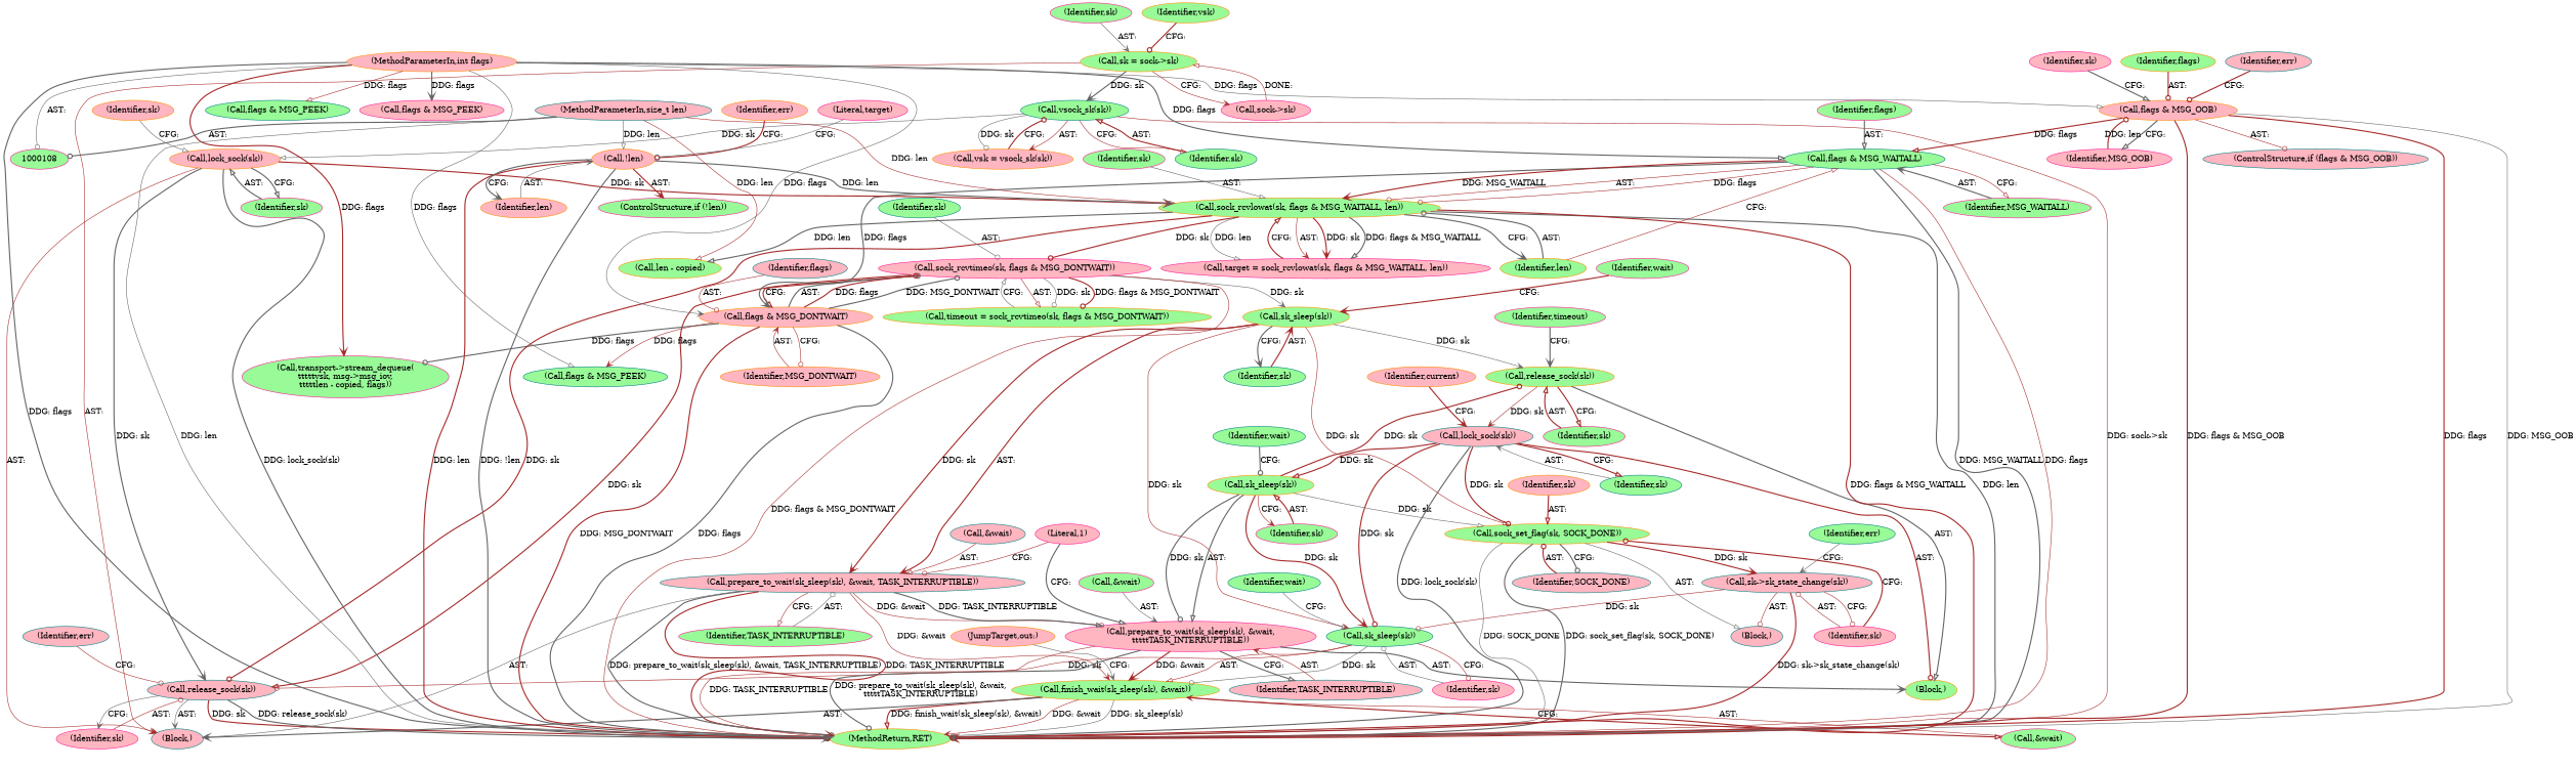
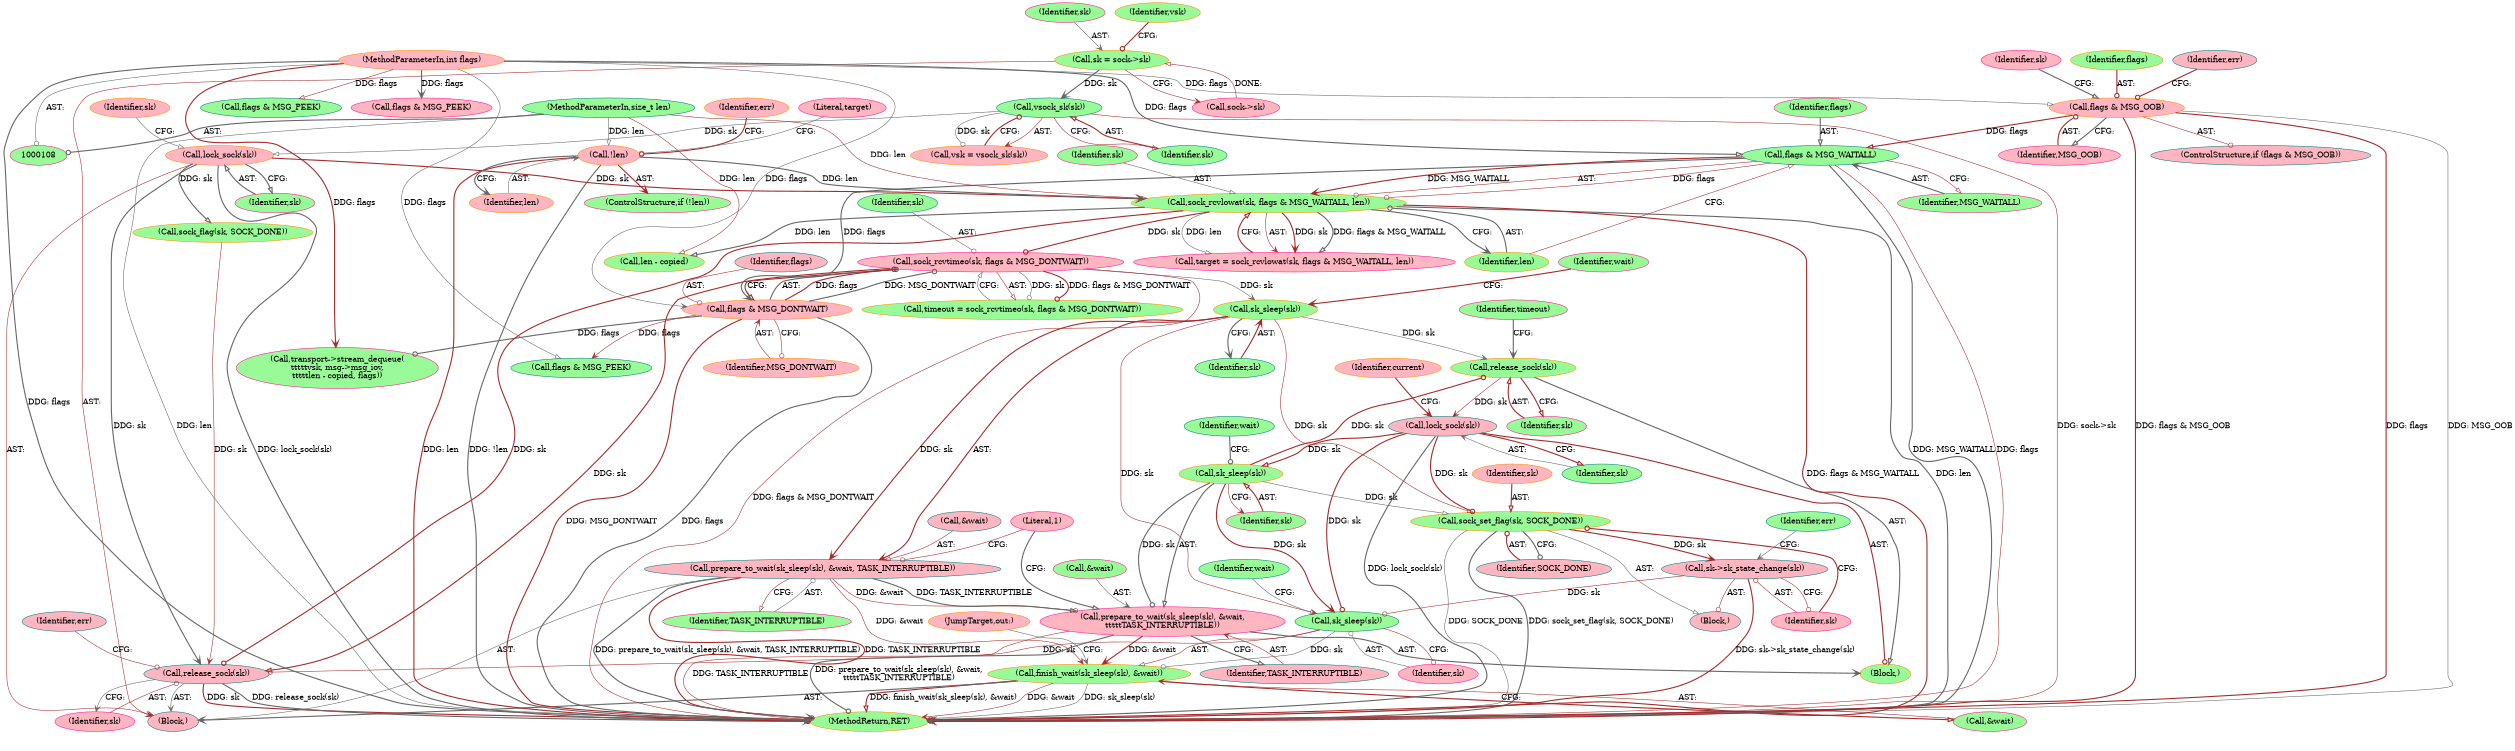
  digraph {
    node [color=darkorange fillcolor=palegreen style=filled]
    edge [arrowhead=vee color=brown style=bold]
    n1 [label="(Call,sk_sleep(sk))"]
    n2 [color=teal fillcolor=lightpink label="(Call,prepare_to_wait(sk_sleep(sk), &wait, TASK_INTERRUPTIBLE))"]
    n3 [label="(Call,release_sock(sk))"]
    n4 [label="(Call,sock_set_flag(sk, SOCK_DONE))"]
    n5 [color=teal label="(Call,sk_sleep(sk))"]
    n6 [color=teal label="(Identifier,sk)"]
    n7 [label="(MethodReturn,RET)"]
    n8 [color=teal fillcolor=lightpink label="(Block,)"]
    n9 [color=deeppink fillcolor=lightpink label="(Call,prepare_to_wait(sk_sleep(sk), &wait,\n\t\t\t\t\tTASK_INTERRUPTIBLE))"]
    n10 [label="(Call,finish_wait(sk_sleep(sk), &wait))"]
    n11 [color=deeppink label="(Identifier,TASK_INTERRUPTIBLE)"]
    n12 [label="(Block,)"]
    n13 [color=teal fillcolor=lightpink label="(Call,lock_sock(sk))"]
    n14 [color=deeppink label="(Identifier,sk)"]
    n15 [color=teal fillcolor=lightpink label="(Call,sk->sk_state_change(sk))"]
    n16 [color=teal fillcolor=lightpink label="(Identifier,SOCK_DONE)"]
    n17 [color=teal fillcolor=lightpink label="(Block,)"]
    n18 [color=teal fillcolor=lightpink label="(Call,release_sock(sk))"]
    n19 [color=deeppink fillcolor=lightpink label="(Identifier,sk)"]
    n20 [color=deeppink fillcolor=lightpink label="(Call,sock_rcvtimeo(sk, flags & MSG_DONTWAIT))"]
    n21 [fillcolor=lightpink label="(Call,flags & MSG_DONTWAIT)"]
    n22 [label="(Call,timeout = sock_rcvtimeo(sk, flags & MSG_DONTWAIT))"]
    n23 [color=deeppink label="(Call,transport->stream_dequeue(\n\t\t\t\t\tvsk, msg->msg_iov,\n\t\t\t\t\tlen - copied, flags))"]
    n24 [color=teal label="(Call,flags & MSG_PEEK)"]
    n25 [fillcolor=lightpink label="(Identifier,MSG_DONTWAIT)"]
    n26 [color=deeppink fillcolor=lightpink label="(Identifier,sk)"]
    n27 [label="(Call,sock_rcvlowat(sk, flags & MSG_WAITALL, len))"]
    n28 [label="(Identifier,len)"]
    n29 [color=deeppink fillcolor=lightpink label="(Call,target = sock_rcvlowat(sk, flags & MSG_WAITALL, len))"]
    n30 [label="(Call,len - copied)"]
    n31 [color=teal label="(Call,flags & MSG_WAITALL)"]
    n32 [fillcolor=lightpink label="(Call,lock_sock(sk))"]
    n33 [color=deeppink label="(Identifier,sk)"]
+   n34 [label="(Call,sock_flag(sk, SOCK_DONE))"]
    n35 [color=teal label="(Call,vsock_sk(sk))"]
    n36 [fillcolor=lightpink label="(Call,vsk = vsock_sk(sk))"]
    n37 [color=teal label="(Identifier,sk)"]
    n38 [label="(Call,sk = sock->sk)"]
    n39 [color=deeppink fillcolor=lightpink label="(Call,sock->sk)"]
    n40 [color=deeppink label="(Identifier,MSG_WAITALL)"]
    n41 [fillcolor=lightpink label="(Call,flags & MSG_OOB)"]
    n42 [color=deeppink fillcolor=lightpink label="(Identifier,MSG_OOB)"]
    n43 [color=teal fillcolor=lightpink label="(ControlStructure,if (flags & MSG_OOB))"]
    n44 [fillcolor=lightpink label="(MethodParameterIn,int flags)"]
    n45 [color=teal label="(Call,flags & MSG_PEEK)"]
    n46 [color=deeppink fillcolor=lightpink label="(Call,flags & MSG_PEEK)"]
    1000108 [color=deeppink]
    n48 [fillcolor=lightpink label="(Call,!len)"]
    n49 [color=deeppink label="(ControlStructure,if (!len))"]
    n50 [fillcolor=lightpink label="(Identifier,len)"]
-   n51 [color=teal fillcolor=lightpink label="(MethodParameterIn,size_t len)"]
+   n51 [color=teal label="(MethodParameterIn,size_t len)"]
    n52 [color=teal fillcolor=lightpink label="(Identifier,TASK_INTERRUPTIBLE)"]
    n53 [color=deeppink label="(Call,&wait)"]
    n54 [label="(Call,sk_sleep(sk))"]
    n55 [color=teal label="(Identifier,sk)"]
    n56 [color=deeppink label="(Identifier,sk)"]
    n57 [color=deeppink fillcolor=lightpink label="(Identifier,sk)"]
    n58 [fillcolor=lightpink label="(JumpTarget,out:)"]
    n59 [color=deeppink fillcolor=lightpink label="(Identifier,sk)"]
    n60 [fillcolor=lightpink label="(Identifier,sk)"]
    n61 [fillcolor=lightpink label="(Identifier,sk)"]
    n62 [label="(Identifier,flags)"]
    n63 [color=teal fillcolor=lightpink label="(Identifier,flags)"]
    n64 [fillcolor=lightpink label="(Identifier,err)"]
    n65 [color=teal fillcolor=lightpink label="(Identifier,err)"]
    n66 [color=teal label="(Identifier,wait)"]
    n67 [color=deeppink label="(Identifier,wait)"]
    n68 [color=deeppink label="(Identifier,flags)"]
    n69 [color=teal fillcolor=lightpink label="(Call,&wait)"]
    n70 [color=deeppink label="(Identifier,sk)"]
    n71 [color=teal label="(Identifier,wait)"]
    n72 [color=deeppink label="(Identifier,sk)"]
    n73 [color=deeppink label="(Identifier,timeout)"]
    n74 [color=deeppink fillcolor=lightpink label="(Literal,target)"]
    n75 [fillcolor=lightpink label="(Identifier,current)"]
    n76 [color=teal label="(Identifier,err)"]
    n77 [color=teal fillcolor=lightpink label="(Identifier,err)"]
    n78 [color=teal label="(Identifier,sk)"]
    n79 [color=deeppink fillcolor=lightpink label="(Literal,1)"]
    n80 [color=deeppink label="(Call,&wait)"]
    n81 [label="(Identifier,vsk)"]
    n1 -> n2 [label="AST: "]
    n1 -> n2 [label="DDG: sk"]
    n1 -> n3 [color=gray40 label="DDG: sk" style=solid]
    n1 -> n4 [arrowhead=onormal label="DDG: sk" style=solid]
    n1 -> n5 [label="DDG: sk" style=solid]
    n1 -> n6 [color=gray40 label="CFG: "]
    n2 -> n7 [label="DDG: TASK_INTERRUPTIBLE"]
    n2 -> n7 [arrowhead=odot color=gray40 label="DDG: prepare_to_wait(sk_sleep(sk), &wait, TASK_INTERRUPTIBLE)"]
    n2 -> n8 [color=gray40 label="AST: " style=solid]
    n2 -> n9 [arrowhead=odot label="DDG: &wait" style=solid]
    n2 -> n9 [arrowhead=onormal color=gray40 label="DDG: TASK_INTERRUPTIBLE"]
    n2 -> n10 [label="DDG: &wait" style=solid]
    n2 -> n11 [arrowhead=onormal label="CFG: " style=solid]
    n3 -> n12 [arrowhead=onormal color=gray40 label="AST: "]
    n3 -> n13 [label="DDG: sk" style=solid]
    n3 -> n14 [arrowhead=onormal label="CFG: "]
    n4 -> n7 [arrowhead=odot color=gray40 label="DDG: SOCK_DONE" style=solid]
    n4 -> n7 [arrowhead=onormal color=gray40 label="DDG: sock_set_flag(sk, SOCK_DONE)"]
    n4 -> n15 [label="DDG: sk"]
    n4 -> n16 [arrowhead=odot color=gray40 label="CFG: "]
    n4 -> n17 [arrowhead=onormal color=gray40 label="AST: " style=solid]
    n5 -> n10 [arrowhead=onormal label="AST: " style=solid]
    n5 -> n10 [arrowhead=odot color=gray40 label="DDG: sk" style=solid]
    n5 -> n18 [arrowhead=odot label="DDG: sk" style=solid]
    n5 -> n19 [arrowhead=odot label="CFG: " style=solid]
    n6 -> n1 [label="AST: "]
    n9 -> n7 [arrowhead=odot color=gray40 label="DDG: prepare_to_wait(sk_sleep(sk), &wait,\n\t\t\t\t\tTASK_INTERRUPTIBLE)"]
    n9 -> n7 [arrowhead=onormal label="DDG: TASK_INTERRUPTIBLE" style=solid]
    n9 -> n10 [label="DDG: &wait"]
    n9 -> n12 [color=gray40 label="AST: "]
    n9 -> n52 [arrowhead=onormal color=gray40 label="CFG: "]
    n10 -> n7 [arrowhead=onormal color=gray40 label="DDG: sk_sleep(sk)" style=solid]
    n10 -> n7 [arrowhead=onormal label="DDG: finish_wait(sk_sleep(sk), &wait)"]
    n10 -> n7 [label="DDG: &wait" style=solid]
    n10 -> n8 [color=gray40 label="AST: "]
    n10 -> n53 [arrowhead=onormal label="CFG: "]
    n11 -> n2 [arrowhead=odot color=gray40 label="AST: " style=solid]
    n13 -> n4 [arrowhead=odot label="DDG: sk"]
    n13 -> n5 [arrowhead=odot label="DDG: sk"]
    n13 -> n7 [arrowhead=onormal color=gray40 label="DDG: lock_sock(sk)"]
    n13 -> n12 [arrowhead=odot label="AST: "]
    n13 -> n54 [arrowhead=onormal label="DDG: sk"]
    n13 -> n55 [arrowhead=onormal label="CFG: "]
    n14 -> n3 [arrowhead=onormal label="AST: "]
    n15 -> n5 [arrowhead=odot label="DDG: sk" style=solid]
    n15 -> n7 [arrowhead=odot label="DDG: sk->sk_state_change(sk)"]
    n15 -> n17 [arrowhead=odot label="AST: " style=solid]
    n15 -> n57 [arrowhead=odot label="CFG: " style=solid]
    n16 -> n4 [arrowhead=odot label="AST: "]
    n18 -> n7 [arrowhead=onormal label="DDG: sk"]
    n18 -> n7 [color=gray40 label="DDG: release_sock(sk)"]
    n18 -> n8 [color=gray40 label="AST: " style=solid]
    n18 -> n26 [color=gray40 label="CFG: " style=solid]
    n19 -> n5 [arrowhead=odot color=gray40 label="AST: " style=solid]
    n20 -> n1 [color=gray40 label="DDG: sk" style=solid]
    n20 -> n7 [arrowhead=odot label="DDG: flags & MSG_DONTWAIT" style=solid]
    n20 -> n18 [arrowhead=onormal label="DDG: sk"]
    n20 -> n21 [arrowhead=onormal label="CFG: "]
    n20 -> n22 [arrowhead=onormal label="AST: " style=solid]
    n20 -> n22 [arrowhead=odot color=gray40 label="DDG: sk" style=solid]
    n20 -> n22 [arrowhead=odot label="DDG: flags & MSG_DONTWAIT"]
    n21 -> n7 [arrowhead=odot label="DDG: MSG_DONTWAIT"]
    n21 -> n7 [arrowhead=odot color=gray40 label="DDG: flags"]
    n21 -> n20 [arrowhead=odot color=gray40 label="AST: "]
    n21 -> n20 [arrowhead=odot label="DDG: flags"]
    n21 -> n20 [arrowhead=odot color=gray40 label="DDG: MSG_DONTWAIT"]
    n21 -> n23 [arrowhead=odot color=gray40 label="DDG: flags"]
    n21 -> n24 [label="DDG: flags" style=solid]
    n21 -> n25 [arrowhead=odot label="CFG: " style=solid]
    n22 -> n20 [arrowhead=onormal color=gray40 label="CFG: " style=solid]
    n25 -> n21 [label="AST: " style=solid]
    n26 -> n18 [arrowhead=odot label="AST: " style=solid]
    n27 -> n7 [arrowhead=onormal color=gray40 label="DDG: len"]
    n27 -> n7 [arrowhead=onormal label="DDG: flags & MSG_WAITALL"]
    n27 -> n18 [arrowhead=odot label="DDG: sk"]
    n27 -> n20 [arrowhead=odot label="DDG: sk"]
    n27 -> n28 [color=gray40 label="CFG: "]
    n27 -> n29 [label="AST: " style=solid]
    n27 -> n29 [label="DDG: sk"]
    n27 -> n29 [arrowhead=onormal color=gray40 label="DDG: flags & MSG_WAITALL"]
    n27 -> n29 [arrowhead=onormal color=gray40 label="DDG: len" style=solid]
    n27 -> n30 [arrowhead=onormal color=gray40 label="DDG: len"]
    n28 -> n27 [arrowhead=odot color=gray40 label="AST: "]
    n28 -> n31 [arrowhead=onormal label="CFG: " style=solid]
    n29 -> n27 [arrowhead=onormal label="CFG: "]
    n31 -> n7 [arrowhead=odot color=gray40 label="DDG: MSG_WAITALL"]
    n31 -> n7 [label="DDG: flags" style=solid]
    n31 -> n21 [color=gray40 label="DDG: flags"]
    n31 -> n27 [arrowhead=odot label="AST: " style=solid]
    n31 -> n27 [arrowhead=odot label="DDG: flags" style=solid]
    n31 -> n27 [label="DDG: MSG_WAITALL"]
    n31 -> n40 [arrowhead=onormal label="CFG: " style=solid]
    n32 -> n7 [arrowhead=odot color=gray40 label="DDG: lock_sock(sk)"]
    n32 -> n8 [label="AST: " style=solid]
    n32 -> n18 [color=gray40 label="DDG: sk"]
    n32 -> n27 [label="DDG: sk"]
    n32 -> n33 [arrowhead=onormal color=gray40 label="CFG: "]
+   n32 -> n34 [arrowhead=onormal color=gray40 label="DDG: sk"]
    n33 -> n32 [arrowhead=onormal color=gray40 label="AST: "]
+   n34 -> n18 [label="DDG: sk" style=solid]
    n35 -> n7 [arrowhead=odot label="DDG: sock->sk" style=solid]
    n35 -> n32 [arrowhead=onormal color=gray40 label="DDG: sk" style=solid]
    n35 -> n36 [label="AST: " style=solid]
    n35 -> n36 [arrowhead=odot color=gray40 label="DDG: sk" style=solid]
    n35 -> n37 [arrowhead=onormal label="CFG: " style=solid]
    n36 -> n35 [arrowhead=odot label="CFG: "]
    n37 -> n35 [arrowhead=onormal label="AST: "]
    n38 -> n8 [label="AST: " style=solid]
    n38 -> n35 [color=gray40 label="DDG: sk"]
    n38 -> n39 [label="CFG: " style=solid]
    n39 -> n38 [arrowhead=onormal label="DONE: " style=solid]
    n40 -> n31 [color=gray40 label="AST: "]
    n41 -> n7 [label="DDG: flags & MSG_OOB"]
    n41 -> n7 [label="DDG: flags"]
    n41 -> n7 [color=gray40 label="DDG: MSG_OOB" style=solid]
    n41 -> n31 [arrowhead=onormal label="DDG: flags"]
    n41 -> n42 [arrowhead=onormal color=gray40 label="CFG: "]
    n41 -> n43 [arrowhead=odot label="AST: " style=solid]
-   n42 -> n41 [arrowhead=odot label="DDG: len"]
+   n42 -> n41 [arrowhead=odot label="AST: "]
    n44 -> n7 [arrowhead=onormal color=gray40 label="DDG: flags"]
    n44 -> n21 [color=gray40 label="DDG: flags" style=solid]
    n44 -> n23 [label="DDG: flags"]
    n44 -> n24 [arrowhead=onormal color=gray40 label="DDG: flags" style=solid]
    n44 -> n31 [arrowhead=onormal color=gray40 label="DDG: flags"]
    n44 -> n41 [arrowhead=onormal color=gray40 label="DDG: flags" style=solid]
    n44 -> n45 [arrowhead=onormal label="DDG: flags" style=solid]
    n44 -> n46 [color=gray40 label="DDG: flags"]
    n44 -> 1000108 [arrowhead=odot color=gray40 label="AST: " style=solid]
    n48 -> n7 [arrowhead=odot label="DDG: len"]
    n48 -> n7 [arrowhead=onormal color=gray40 label="DDG: !len"]
    n48 -> n27 [color=gray40 label="DDG: len"]
    n48 -> n49 [label="AST: "]
    n48 -> n50 [color=gray40 label="CFG: "]
    n50 -> n48 [color=gray40 label="AST: " style=solid]
    n51 -> n7 [color=gray40 label="DDG: len" style=solid]
    n51 -> n27 [arrowhead=onormal label="DDG: len" style=solid]
    n51 -> n30 [arrowhead=onormal label="DDG: len" style=solid]
    n51 -> 1000108 [arrowhead=odot color=gray40 label="AST: "]
    n51 -> n48 [arrowhead=onormal color=gray40 label="DDG: len" style=solid]
    n52 -> n9 [label="AST: " style=solid]
    n53 -> n10 [label="AST: " style=solid]
    n54 -> n3 [arrowhead=odot label="DDG: sk"]
    n54 -> n4 [arrowhead=onormal color=gray40 label="DDG: sk" style=solid]
    n54 -> n5 [label="DDG: sk"]
    n54 -> n9 [arrowhead=onormal color=gray40 label="AST: "]
    n54 -> n9 [arrowhead=odot color=gray40 label="DDG: sk"]
    n54 -> n56 [label="CFG: " style=solid]
    n55 -> n13 [color=gray40 label="AST: " style=solid]
    n56 -> n54 [arrowhead=onormal label="AST: "]
    n57 -> n4 [arrowhead=odot label="CFG: "]
    n57 -> n15 [arrowhead=odot label="AST: " style=solid]
    n58 -> n10 [color=gray40 label="CFG: " style=solid]
    n59 -> n41 [arrowhead=onormal color=gray40 label="CFG: "]
    n60 -> n32 [arrowhead=onormal color=gray40 label="CFG: " style=solid]
    n61 -> n4 [arrowhead=onormal label="AST: "]
    n62 -> n41 [arrowhead=odot label="AST: "]
    n63 -> n21 [arrowhead=odot label="AST: " style=solid]
    n64 -> n48 [arrowhead=odot label="CFG: "]
    n65 -> n41 [arrowhead=odot label="CFG: "]
    n66 -> n54 [arrowhead=odot color=gray40 label="CFG: "]
    n67 -> n1 [label="CFG: "]
    n68 -> n31 [arrowhead=onormal color=gray40 label="AST: "]
    n69 -> n2 [arrowhead=onormal label="AST: " style=solid]
    n70 -> n38 [color=gray40 label="AST: " style=solid]
    n71 -> n5 [arrowhead=onormal color=gray40 label="CFG: " style=solid]
    n72 -> n27 [arrowhead=onormal color=gray40 label="AST: " style=solid]
    n73 -> n3 [color=gray40 label="CFG: "]
    n74 -> n48 [arrowhead=odot color=gray40 label="CFG: " style=solid]
    n75 -> n13 [label="CFG: "]
    n76 -> n15 [color=gray40 label="CFG: " style=solid]
    n77 -> n18 [arrowhead=odot label="CFG: " style=solid]
    n78 -> n20 [arrowhead=odot color=gray40 label="AST: " style=solid]
    n79 -> n2 [arrowhead=odot label="CFG: " style=solid]
    n79 -> n9 [arrowhead=onormal color=gray40 label="CFG: "]
    n80 -> n9 [color=gray40 label="AST: " style=solid]
    n81 -> n38 [arrowhead=odot label="CFG: "]
  }
